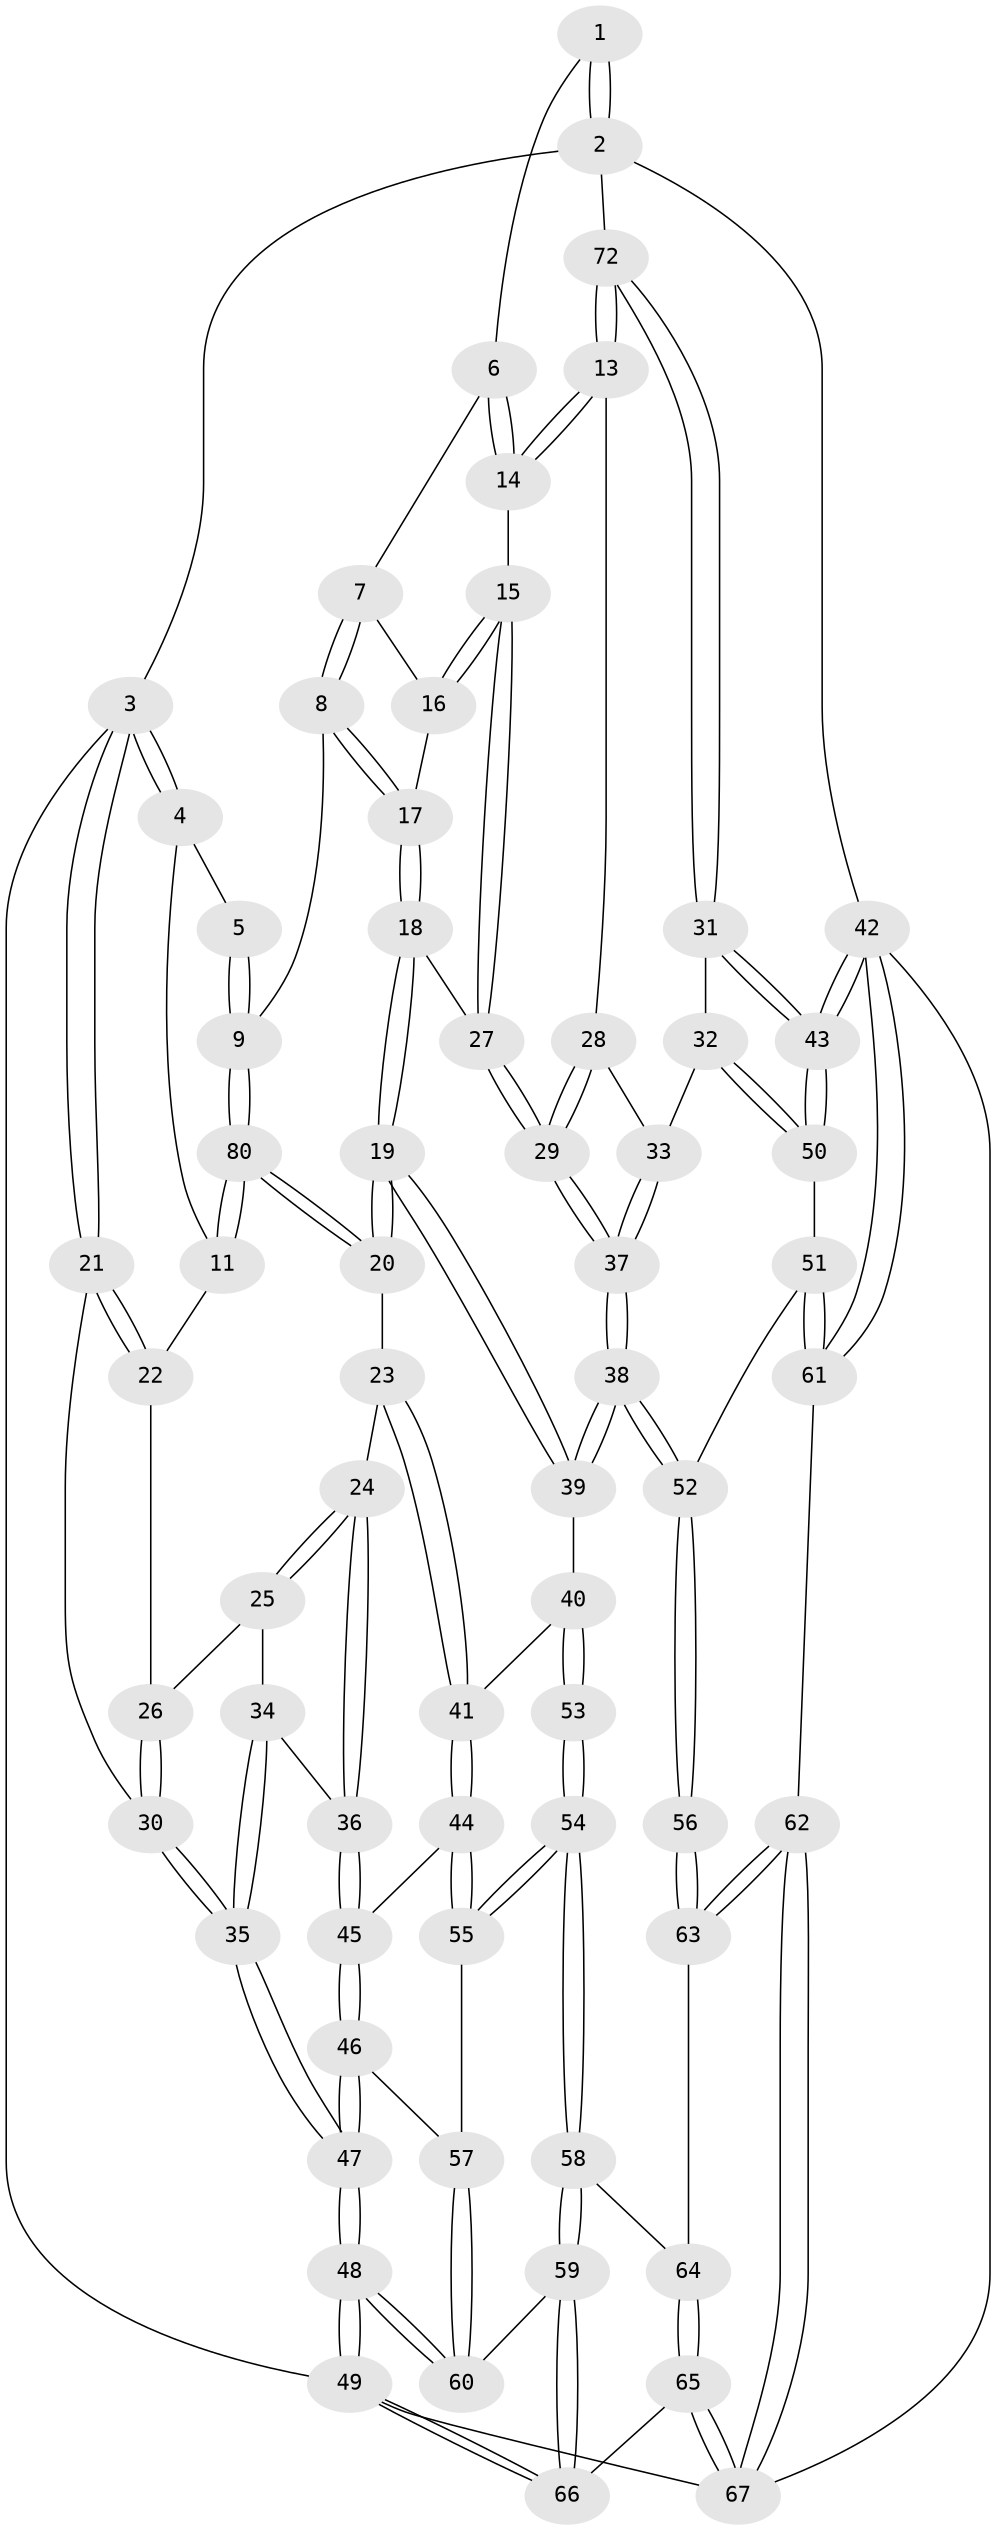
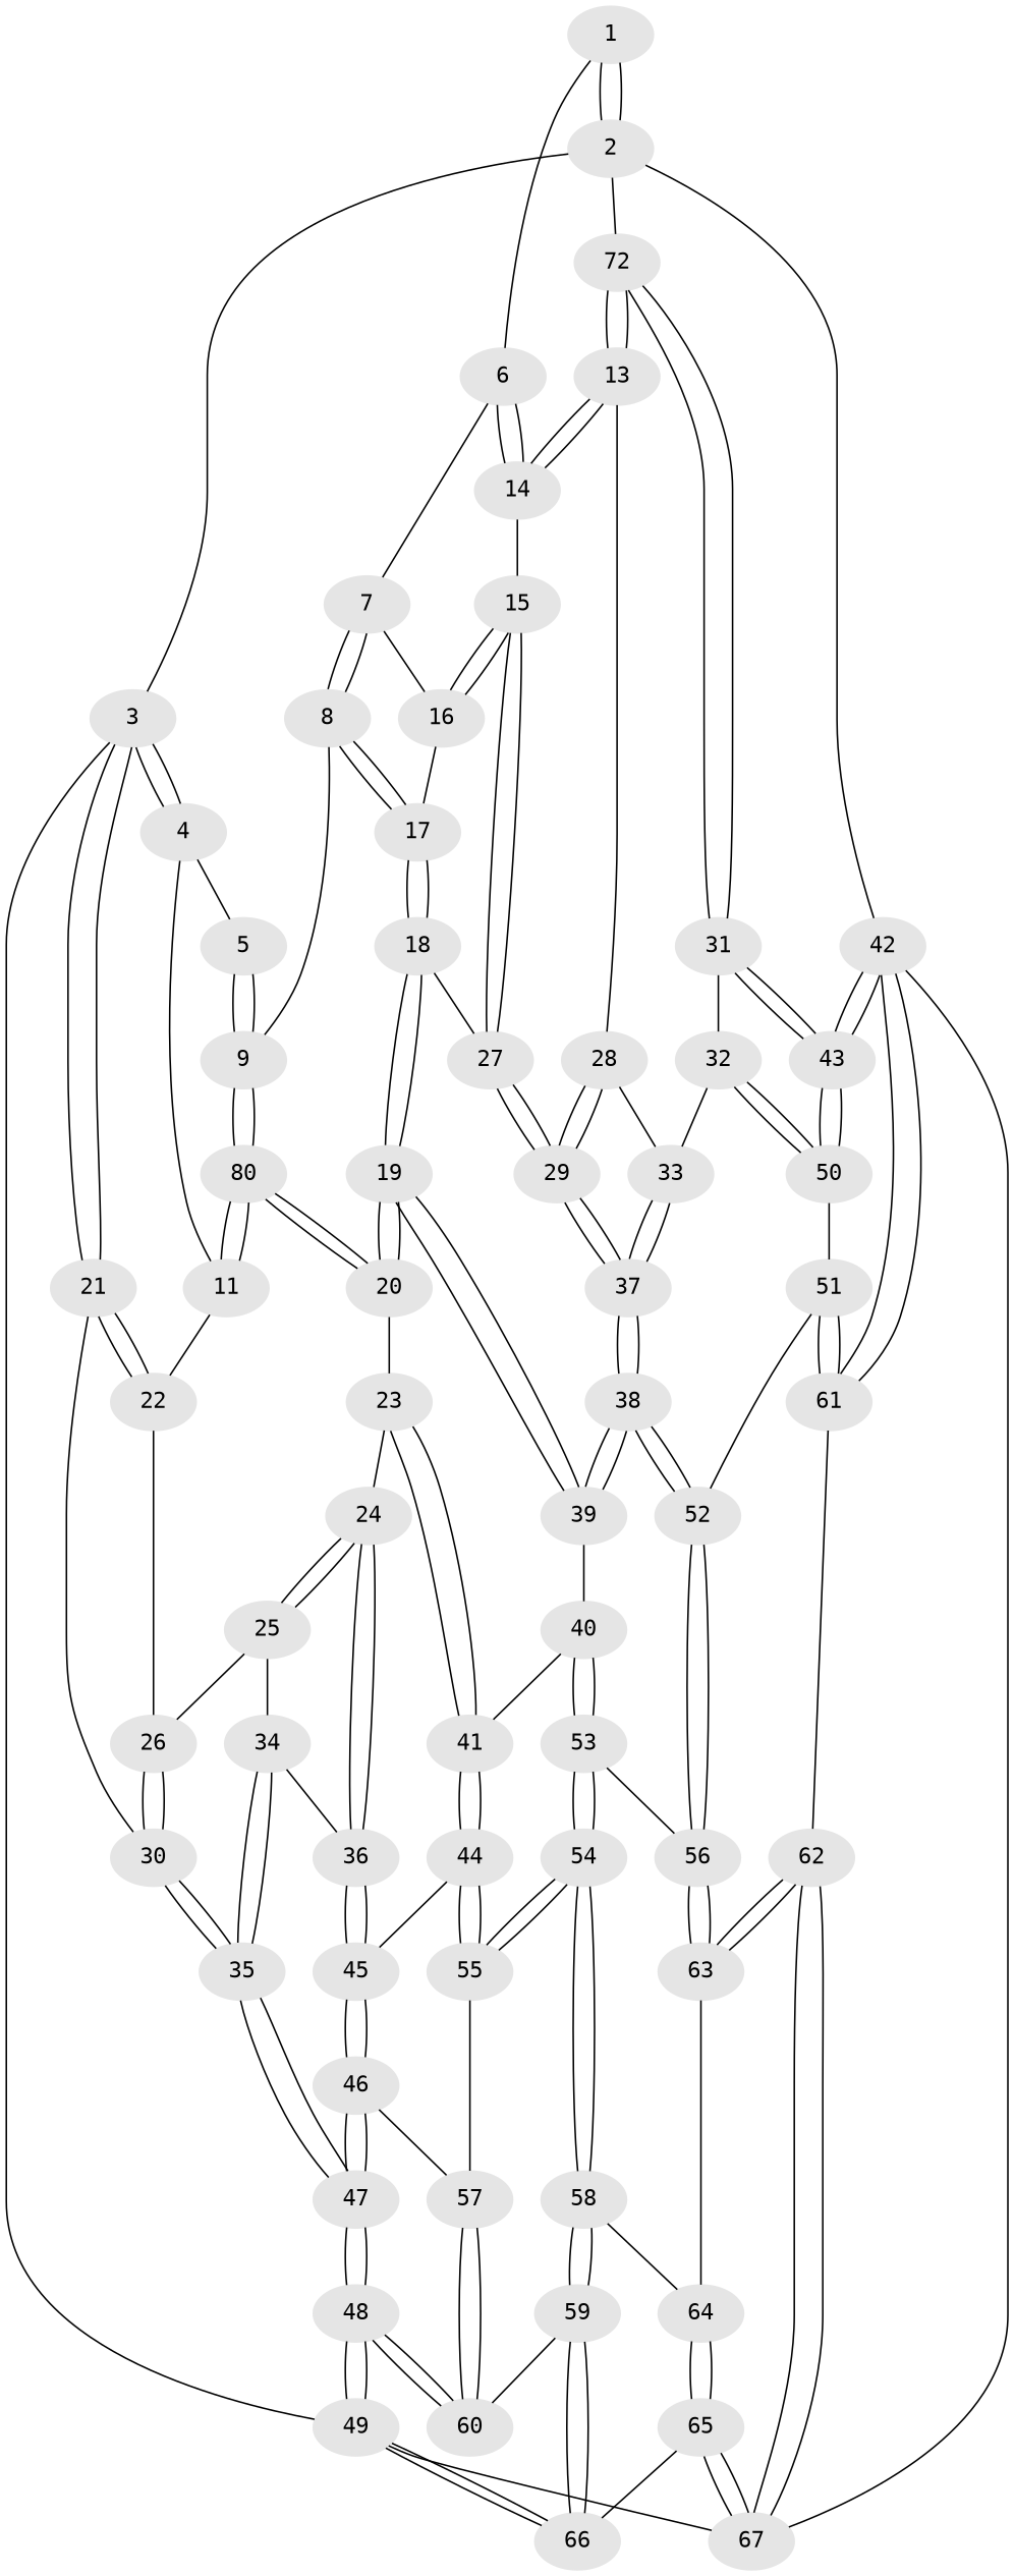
  graph {
    fontname="DejaVu Sans Mono"
    node [color=gray90 fontname="DejaVu Sans Mono" style=filled]
    edge [fontname="DejaVu Sans Mono"]
    1
    2
    6
    3
    n5 [label=72]
    42
    7
    14
    4
    21
    49
    13
    31
    43
    61
    67
    5
    11
    22
    30
    66
    9
    n23 [label=80]
    8
    16
    15
    17
    18
    20
    23
    26
    28
    32
    29
    33
    27
    19
    39
    40
    24
    41
    35
    25
    36
    44
    34
    45
    37
    38
    47
    50
    51
    48
    46
    52
    56
    53
    54
    55
    62
    57
    60
    63
    58
    59
    64
    65
    1 -- 2
    1 -- 2
    1 -- 6
    2 -- 3
    2 -- n5
    2 -- 42
    6 -- 7
    6 -- 14
    6 -- 14
    3 -- 4
    3 -- 4
    3 -- 21
    3 -- 21
    3 -- 49
    n5 -- 13
    n5 -- 13
    n5 -- 31
    n5 -- 31
    42 -- 43
    42 -- 43
    42 -- 61
    42 -- 61
    42 -- 67
    7 -- 8
    7 -- 8
    7 -- 16
    14 -- 15
    4 -- 5
    4 -- 11
    21 -- 22
    21 -- 22
    21 -- 30
    49 -- 67
    49 -- 66
    49 -- 66
    13 -- 14
    13 -- 14
    13 -- 28
    31 -- 43
    31 -- 43
    31 -- 32
    43 -- 50
    43 -- 50
    61 -- 62
    5 -- 9
    5 -- 9
    11 -- 22
    22 -- 26
    30 -- 35
    30 -- 35
    9 -- n23
    9 -- n23
    n23 -- 11
    n23 -- 11
    n23 -- 20
    n23 -- 20
    8 -- 9
    8 -- 17
    8 -- 17
    16 -- 17
    15 -- 16
    15 -- 16
    15 -- 27
    15 -- 27
    17 -- 18
    17 -- 18
    18 -- 27
    18 -- 19
    18 -- 19
    20 -- 23
    23 -- 24
    23 -- 41
    23 -- 41
    26 -- 30
    26 -- 30
    28 -- 29
    28 -- 29
    28 -- 33
    32 -- 33
    32 -- 50
    32 -- 50
    29 -- 37
    29 -- 37
    33 -- 37
    33 -- 37
    27 -- 29
    27 -- 29
    19 -- 20
    19 -- 20
    19 -- 39
    19 -- 39
    39 -- 40
    40 -- 41
    40 -- 53
    40 -- 53
    24 -- 25
    24 -- 25
    24 -- 36
    24 -- 36
    41 -- 44
    41 -- 44
    35 -- 47
    35 -- 47
    25 -- 26
    25 -- 34
    36 -- 45
    36 -- 45
    44 -- 45
    44 -- 55
    44 -- 55
    34 -- 35
    34 -- 35
    34 -- 36
    45 -- 46
    45 -- 46
    37 -- 38
    37 -- 38
    38 -- 39
    38 -- 39
    38 -- 52
    38 -- 52
    47 -- 48
    47 -- 48
    50 -- 51
    51 -- 61
    51 -- 61
    51 -- 52
    48 -- 49
    48 -- 49
    48 -- 60
    48 -- 60
    46 -- 47
    46 -- 47
    46 -- 57
    52 -- 56
    52 -- 56
    56 -- 63
    56 -- 63
+   53 -- 56
    53 -- 54
    53 -- 54
    54 -- 55
    54 -- 55
    54 -- 58
    54 -- 58
    55 -- 57
    62 -- 67
    62 -- 67
    62 -- 63
    62 -- 63
    57 -- 60
    57 -- 60
    63 -- 64
    58 -- 59
    58 -- 59
    58 -- 64
    59 -- 66
    59 -- 66
    59 -- 60
    64 -- 65
    64 -- 65
    65 -- 67
    65 -- 67
    65 -- 66
  }
